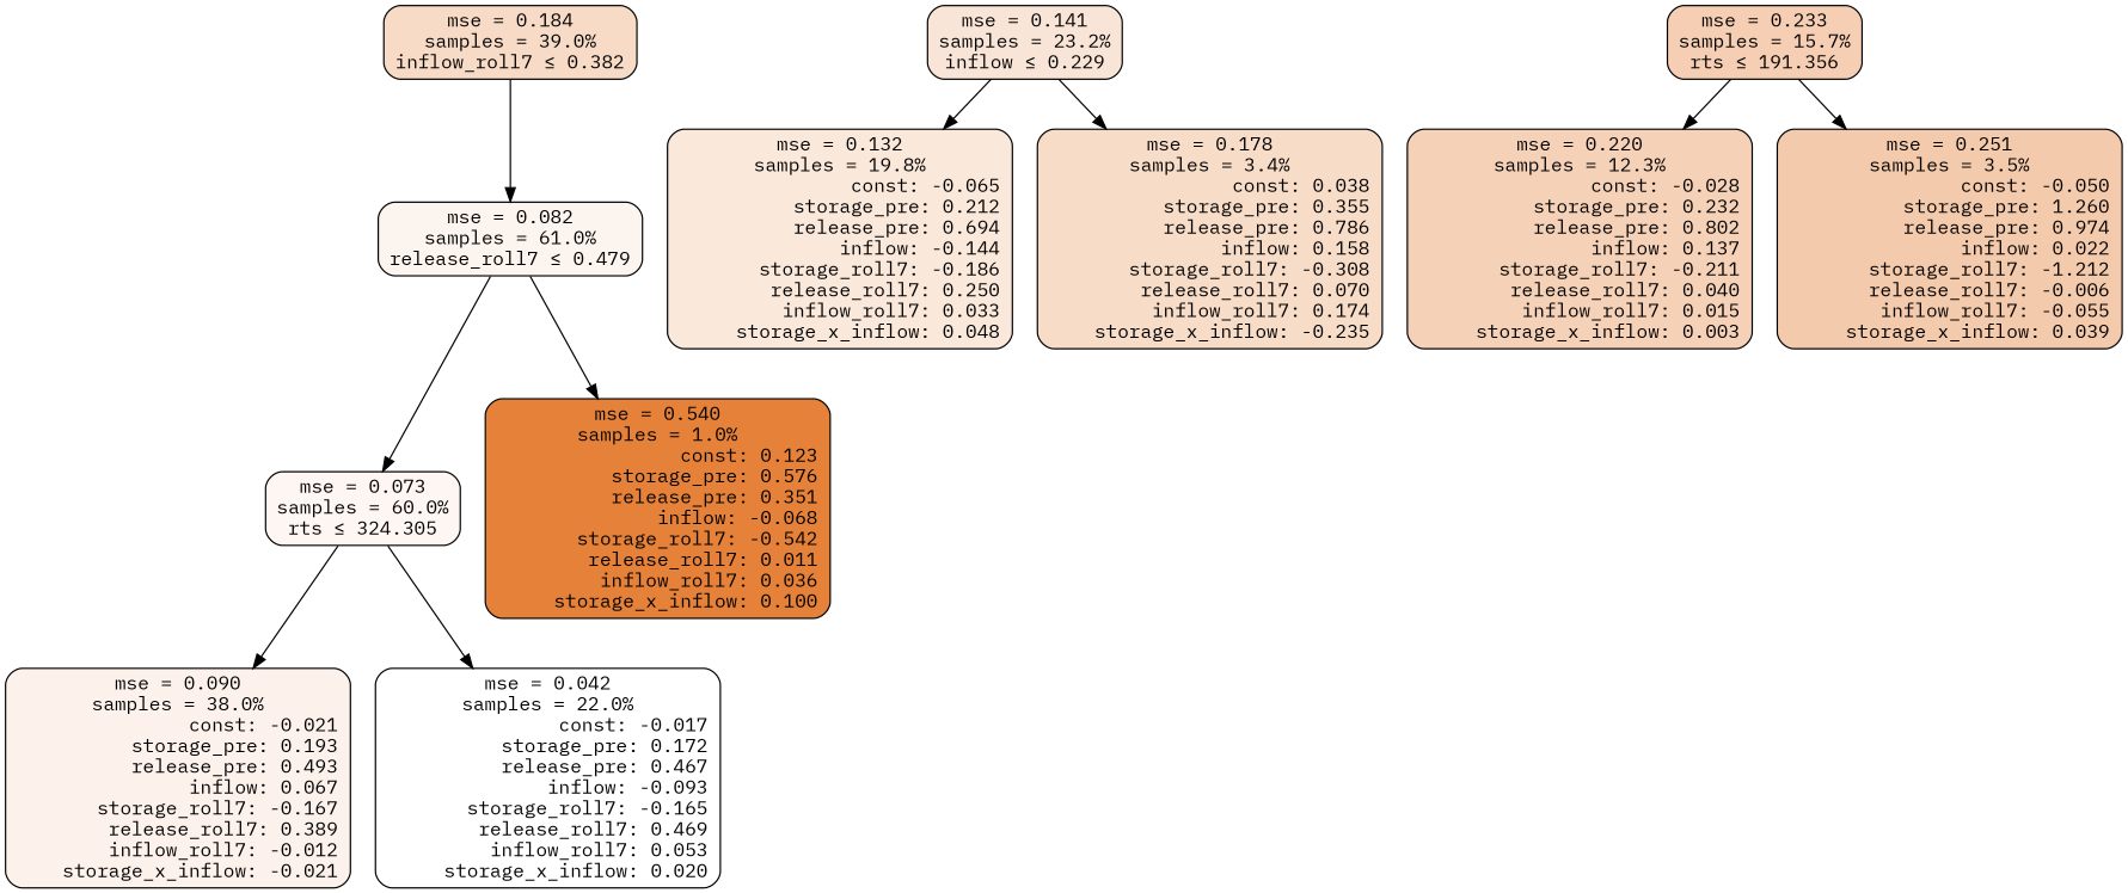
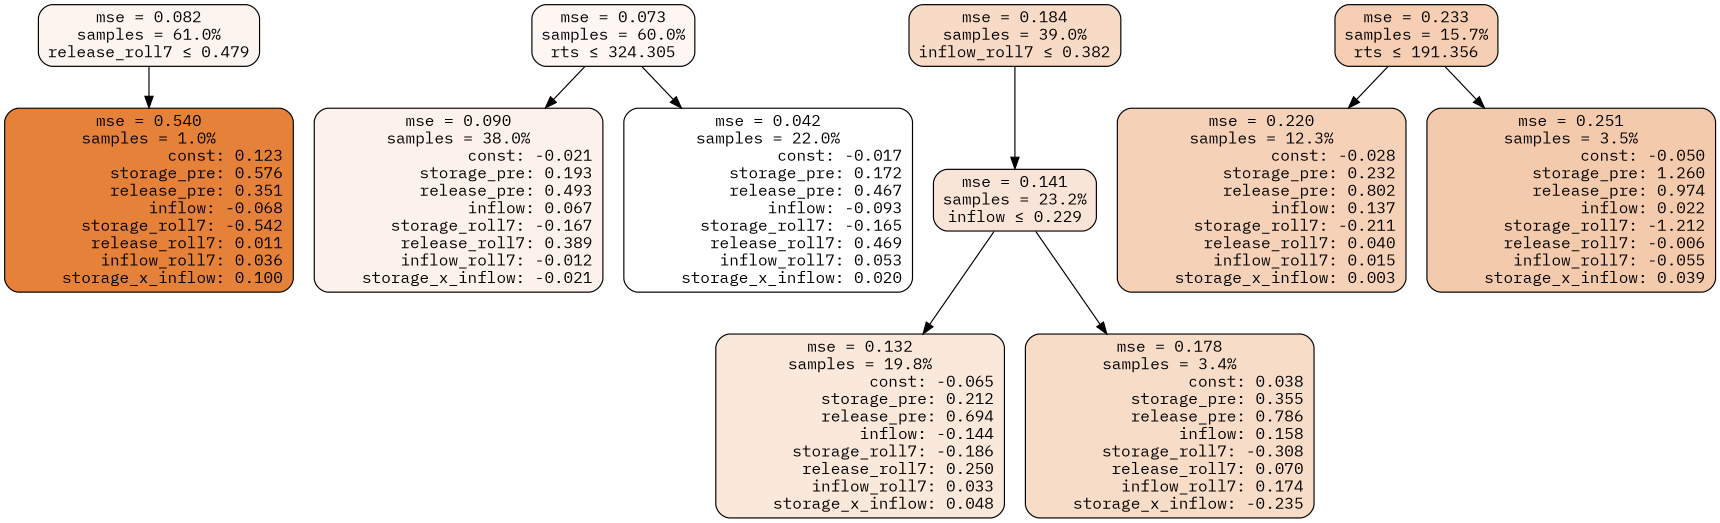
  digraph {
    fontname="IBM Plex Mono"
    node [color=black fontname="IBM Plex Mono" shape=rectangle style="filled, rounded"]
    edge [fontname="IBM Plex Mono"]
    n1 [fillcolor="#fcf4ee" label="mse = 0.082\nsamples = 61.0%\nrelease_roll7 &le; 0.479"]
    n2 [fillcolor="#fdf6f2" label="mse = 0.073\nsamples = 60.0%\nrts &le; 324.305"]
    n3 [fillcolor="#e58139" label="mse = 0.540\nsamples = 1.0%\n                const: 0.123\n          storage_pre: 0.576\n          release_pre: 0.351\n              inflow: -0.068\n       storage_roll7: -0.542\n        release_roll7: 0.011\n         inflow_roll7: 0.036\n     storage_x_inflow: 0.100"]
    n4 [fillcolor="#f7dbc6" label="mse = 0.184\nsamples = 39.0%\ninflow_roll7 &le; 0.382"]
    n5 [fillcolor="#f9e5d7" label="mse = 0.141\nsamples = 23.2%\ninflow &le; 0.229"]
    n6 [fillcolor="#fcf2eb" label="mse = 0.090\nsamples = 38.0%\n               const: -0.021\n          storage_pre: 0.193\n          release_pre: 0.493\n               inflow: 0.067\n       storage_roll7: -0.167\n        release_roll7: 0.389\n        inflow_roll7: -0.012\n    storage_x_inflow: -0.021"]
    n7 [fillcolor="#ffffff" label="mse = 0.042\nsamples = 22.0%\n               const: -0.017\n          storage_pre: 0.172\n          release_pre: 0.467\n              inflow: -0.093\n       storage_roll7: -0.165\n        release_roll7: 0.469\n         inflow_roll7: 0.053\n     storage_x_inflow: 0.020"]
    n8 [fillcolor="#fae8db" label="mse = 0.132\nsamples = 19.8%\n               const: -0.065\n          storage_pre: 0.212\n          release_pre: 0.694\n              inflow: -0.144\n       storage_roll7: -0.186\n        release_roll7: 0.250\n         inflow_roll7: 0.033\n     storage_x_inflow: 0.048"]
    n9 [fillcolor="#f7dcc8" label="mse = 0.178\nsamples = 3.4%\n                const: 0.038\n          storage_pre: 0.355\n          release_pre: 0.786\n               inflow: 0.158\n       storage_roll7: -0.308\n        release_roll7: 0.070\n         inflow_roll7: 0.174\n    storage_x_inflow: -0.235"]
    n10 [fillcolor="#f5ceb3" label="mse = 0.233\nsamples = 15.7%\nrts &le; 191.356"]
    n11 [fillcolor="#f5d1b8" label="mse = 0.220\nsamples = 12.3%\n               const: -0.028\n          storage_pre: 0.232\n          release_pre: 0.802\n               inflow: 0.137\n       storage_roll7: -0.211\n        release_roll7: 0.040\n         inflow_roll7: 0.015\n     storage_x_inflow: 0.003"]
    n12 [fillcolor="#f4caac" label="mse = 0.251\nsamples = 3.5%\n               const: -0.050\n          storage_pre: 1.260\n          release_pre: 0.974\n               inflow: 0.022\n       storage_roll7: -1.212\n       release_roll7: -0.006\n        inflow_roll7: -0.055\n     storage_x_inflow: 0.039"]
-   n1 -> n2
    n1 -> n3
    n2 -> n6
    n2 -> n7
-   n4 -> n1
+   n4 -> n5
    n5 -> n8
    n5 -> n9
    n10 -> n11
    n10 -> n12
  }
